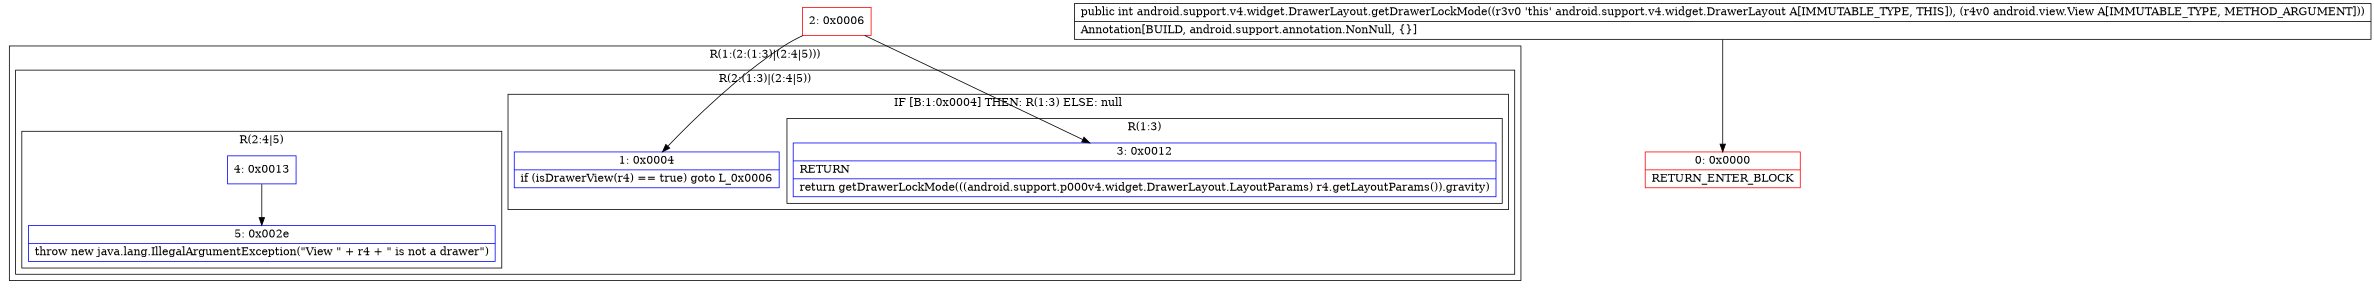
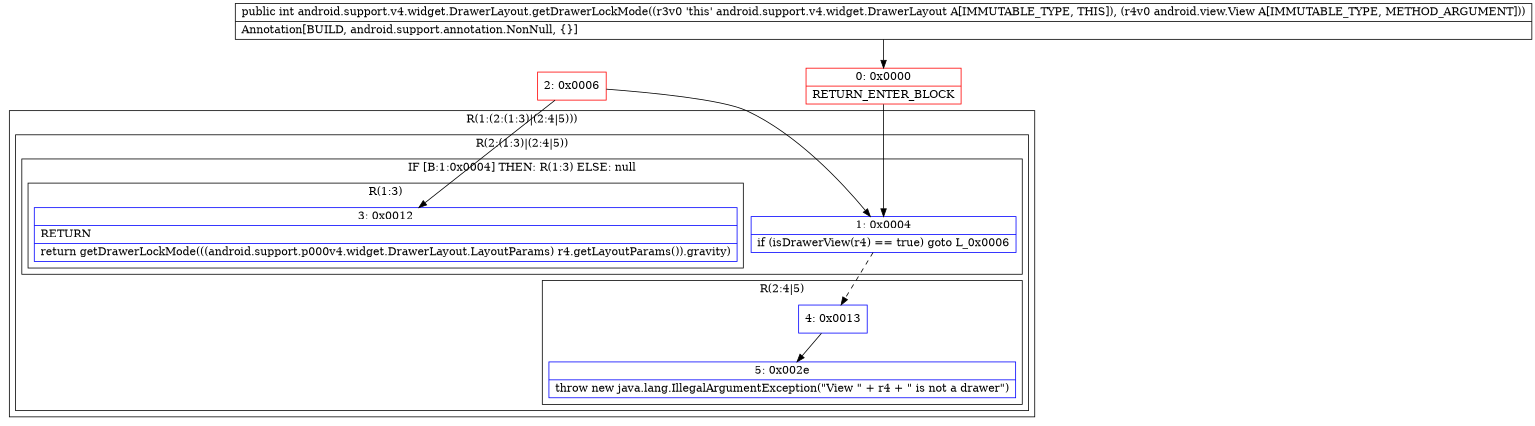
  digraph {
    node [color=blue shape=record]
    n1 [label="{3\:\ 0x0012|RETURN\l|return getDrawerLockMode(((android.support.p000v4.widget.DrawerLayout.LayoutParams) r4.getLayoutParams()).gravity)\l}"]
    n2 [label="{1\:\ 0x0004|if (isDrawerView(r4) == true) goto L_0x0006\l}"]
    n3 [label="{4\:\ 0x0013}"]
    n4 [label="{5\:\ 0x002e|throw new java.lang.IllegalArgumentException(\"View \" + r4 + \" is not a drawer\")\l}"]
    n5 [color=red label="{2\:\ 0x0006}"]
    n6 [color=red label="{0\:\ 0x0000|RETURN_ENTER_BLOCK\l}"]
    n7 [label="{public int android.support.v4.widget.DrawerLayout.getDrawerLockMode((r3v0 'this' android.support.v4.widget.DrawerLayout A[IMMUTABLE_TYPE, THIS]), (r4v0 android.view.View A[IMMUTABLE_TYPE, METHOD_ARGUMENT]))  | Annotation[BUILD, android.support.annotation.NonNull, \{\}]\l}" color=""]
    subgraph cluster_1 {
      label="R(1:(2:(1:3)|(2:4|5)))"
      subgraph cluster_2 {
        label="R(2:(1:3)|(2:4|5))"
        subgraph cluster_3 {
          label="IF [B:1:0x0004] THEN: R(1:3) ELSE: null"
          n2
          subgraph cluster_4 {
            label="R(1:3)"
            n1
          }
        }
        subgraph cluster_5 {
          label="R(2:4|5)"
          n3
          n4
        }
      }
    }
+   n2 -> n3 [style=dashed]
    n3 -> n4
    n5 -> n1
    n5 -> n2
+   n6 -> n2
    n7 -> n6
  }
